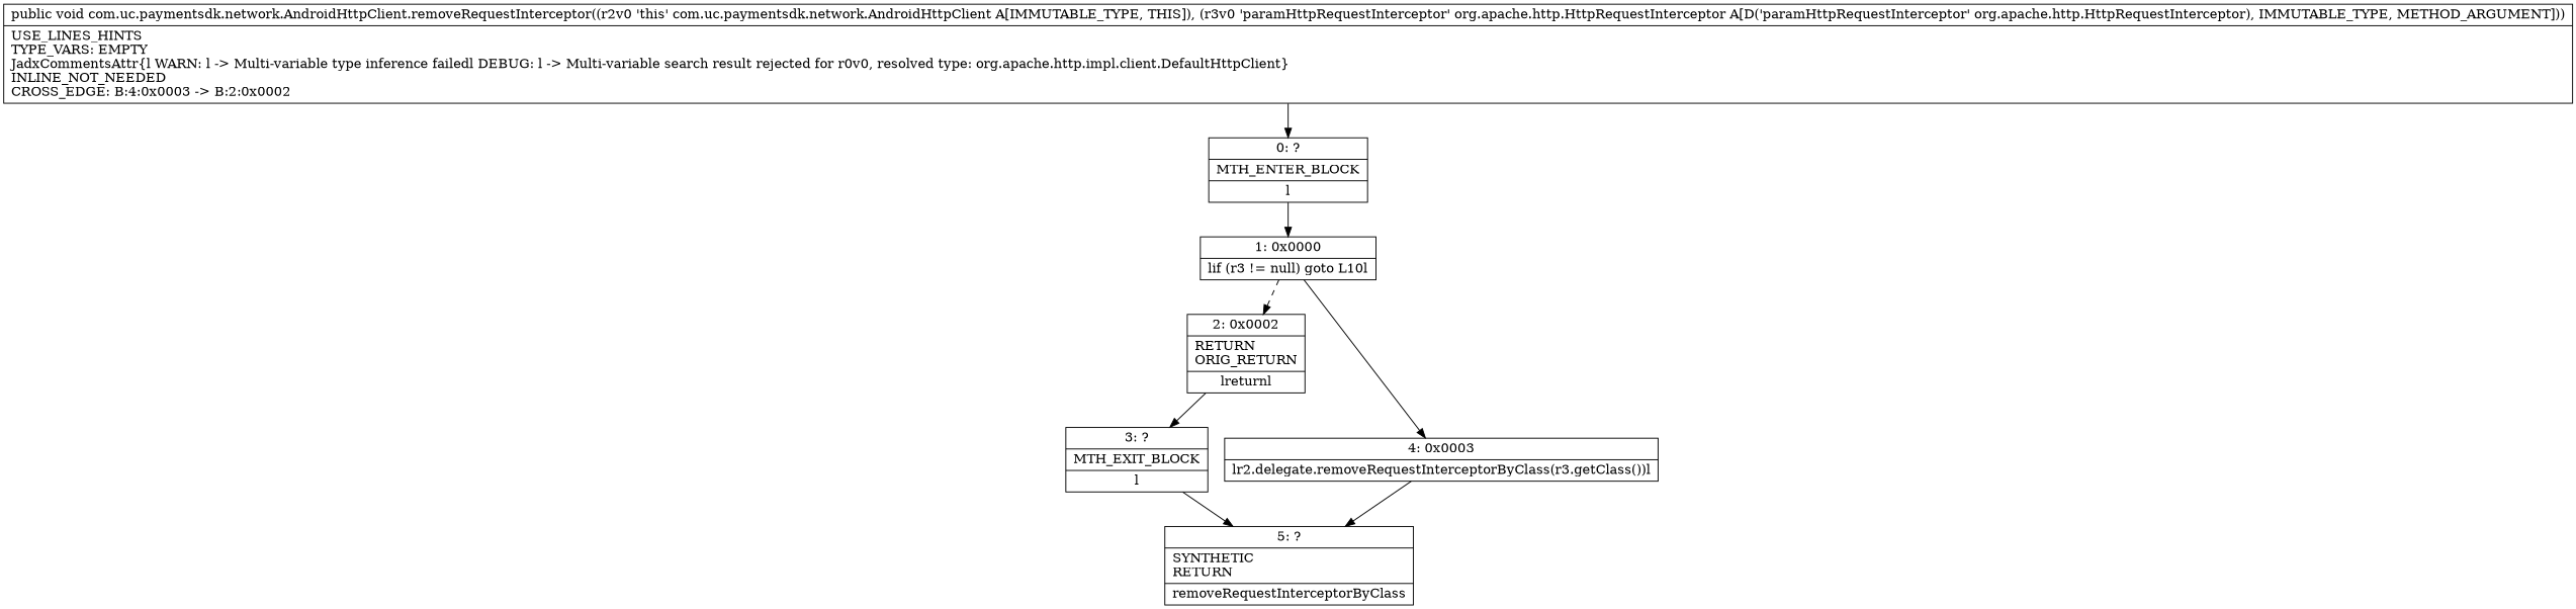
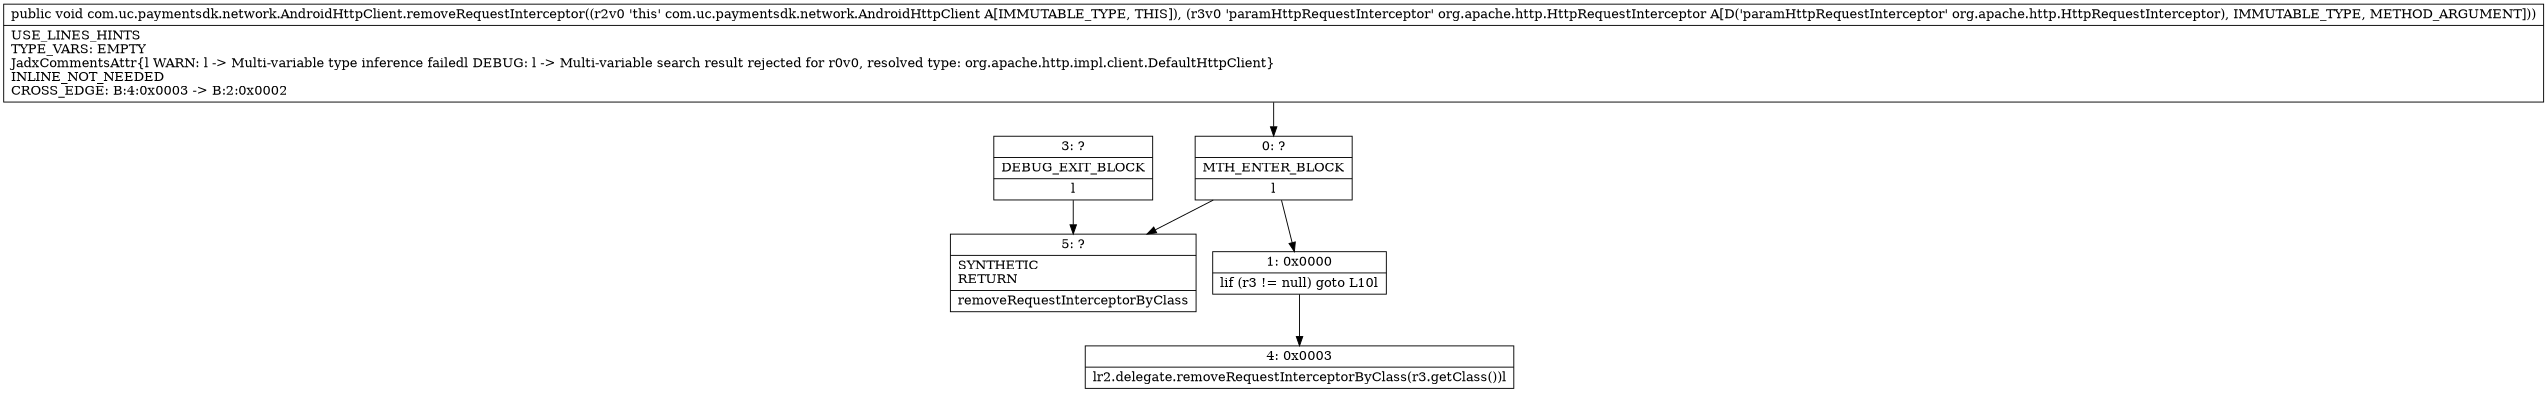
  digraph {
    node [shape=record]
    n1 [label="{0\:\ ?|MTH_ENTER_BLOCK\l|l}"]
    n2 [label="{1\:\ 0x0000|lif (r3 != null) goto L10l}"]
-   n3 [label="{2\:\ 0x0002|RETURN\lORIG_RETURN\l|lreturnl}"]
    n4 [label="{4\:\ 0x0003|lr2.delegate.removeRequestInterceptorByClass(r3.getClass())l}"]
-   n5 [label="{3\:\ ?|MTH_EXIT_BLOCK\l|l}"]
+   n5 [label="{3\:\ ?|DEBUG_EXIT_BLOCK\l|l}"]
    n6 [label="{5\:\ ?|SYNTHETIC\lRETURN\l|removeRequestInterceptorByClass}"]
    n7 [label="{public void com.uc.paymentsdk.network.AndroidHttpClient.removeRequestInterceptor((r2v0 'this' com.uc.paymentsdk.network.AndroidHttpClient A[IMMUTABLE_TYPE, THIS]), (r3v0 'paramHttpRequestInterceptor' org.apache.http.HttpRequestInterceptor A[D('paramHttpRequestInterceptor' org.apache.http.HttpRequestInterceptor), IMMUTABLE_TYPE, METHOD_ARGUMENT]))  | USE_LINES_HINTS\lTYPE_VARS: EMPTY\lJadxCommentsAttr\{l WARN: l \-\> Multi\-variable type inference failedl DEBUG: l \-\> Multi\-variable search result rejected for r0v0, resolved type: org.apache.http.impl.client.DefaultHttpClient\}\lINLINE_NOT_NEEDED\lCROSS_EDGE: B:4:0x0003 \-\> B:2:0x0002\l}"]
    n1 -> n2
-   n2 -> n3 [style=dashed]
    n2 -> n4
-   n3 -> n5
-   n4 -> n6
+   n1 -> n6
    n5 -> n6
    n7 -> n1
  }
